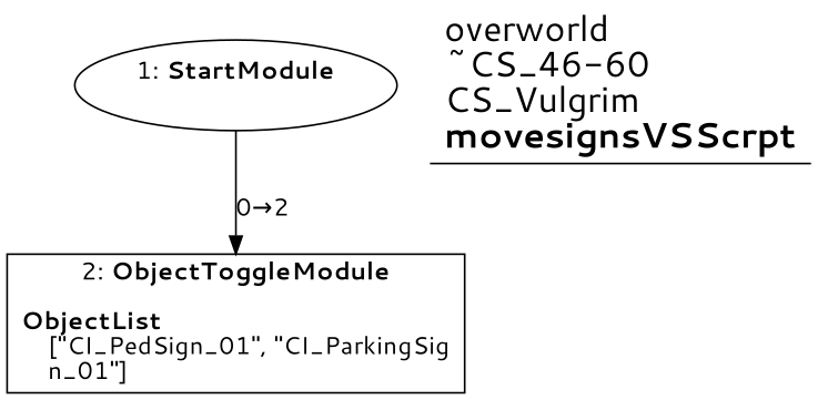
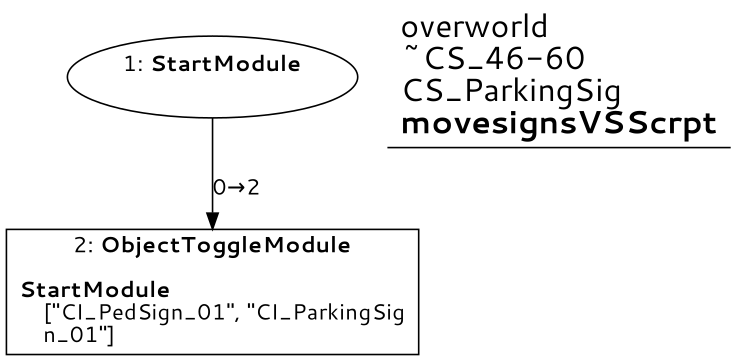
  digraph {
    fontname="Segoe UI"
    splines=spline
    node [fontname="Segoe UI"]
    n1 [label=<1: <b>StartModule</b><br/><br/>> shape=oval]
-   n2 [label=<2: <b>ObjectToggleModule</b><br/><br/><b>ObjectList</b><br align="left"/>    [&quot;CI_PedSign_01&quot;, &quot;CI_ParkingSig<br align="left"/>    n_01&quot;]<br align="left"/>> shape=box]
-   n3 [label=<<font point-size="20">overworld<br align="left"/>~CS_46-60<br align="left"/>CS_Vulgrim<br align="left"/><b>movesignsVSScrpt</b><br align="left"/></font>> shape=underline]
+   n2 [label=<2: <b>ObjectToggleModule</b><br/><br/><b>StartModule</b><br align="left"/>    [&quot;CI_PedSign_01&quot;, &quot;CI_ParkingSig<br align="left"/>    n_01&quot;]<br align="left"/>> shape=box]
+   n3 [label=<<font point-size="20">overworld<br align="left"/>~CS_46-60<br align="left"/>CS_ParkingSig<br align="left"/><b>movesignsVSScrpt</b><br align="left"/></font>> shape=underline]
    n1 -> n2 [fontname="Segoe UI" label="0→2"]
  }
